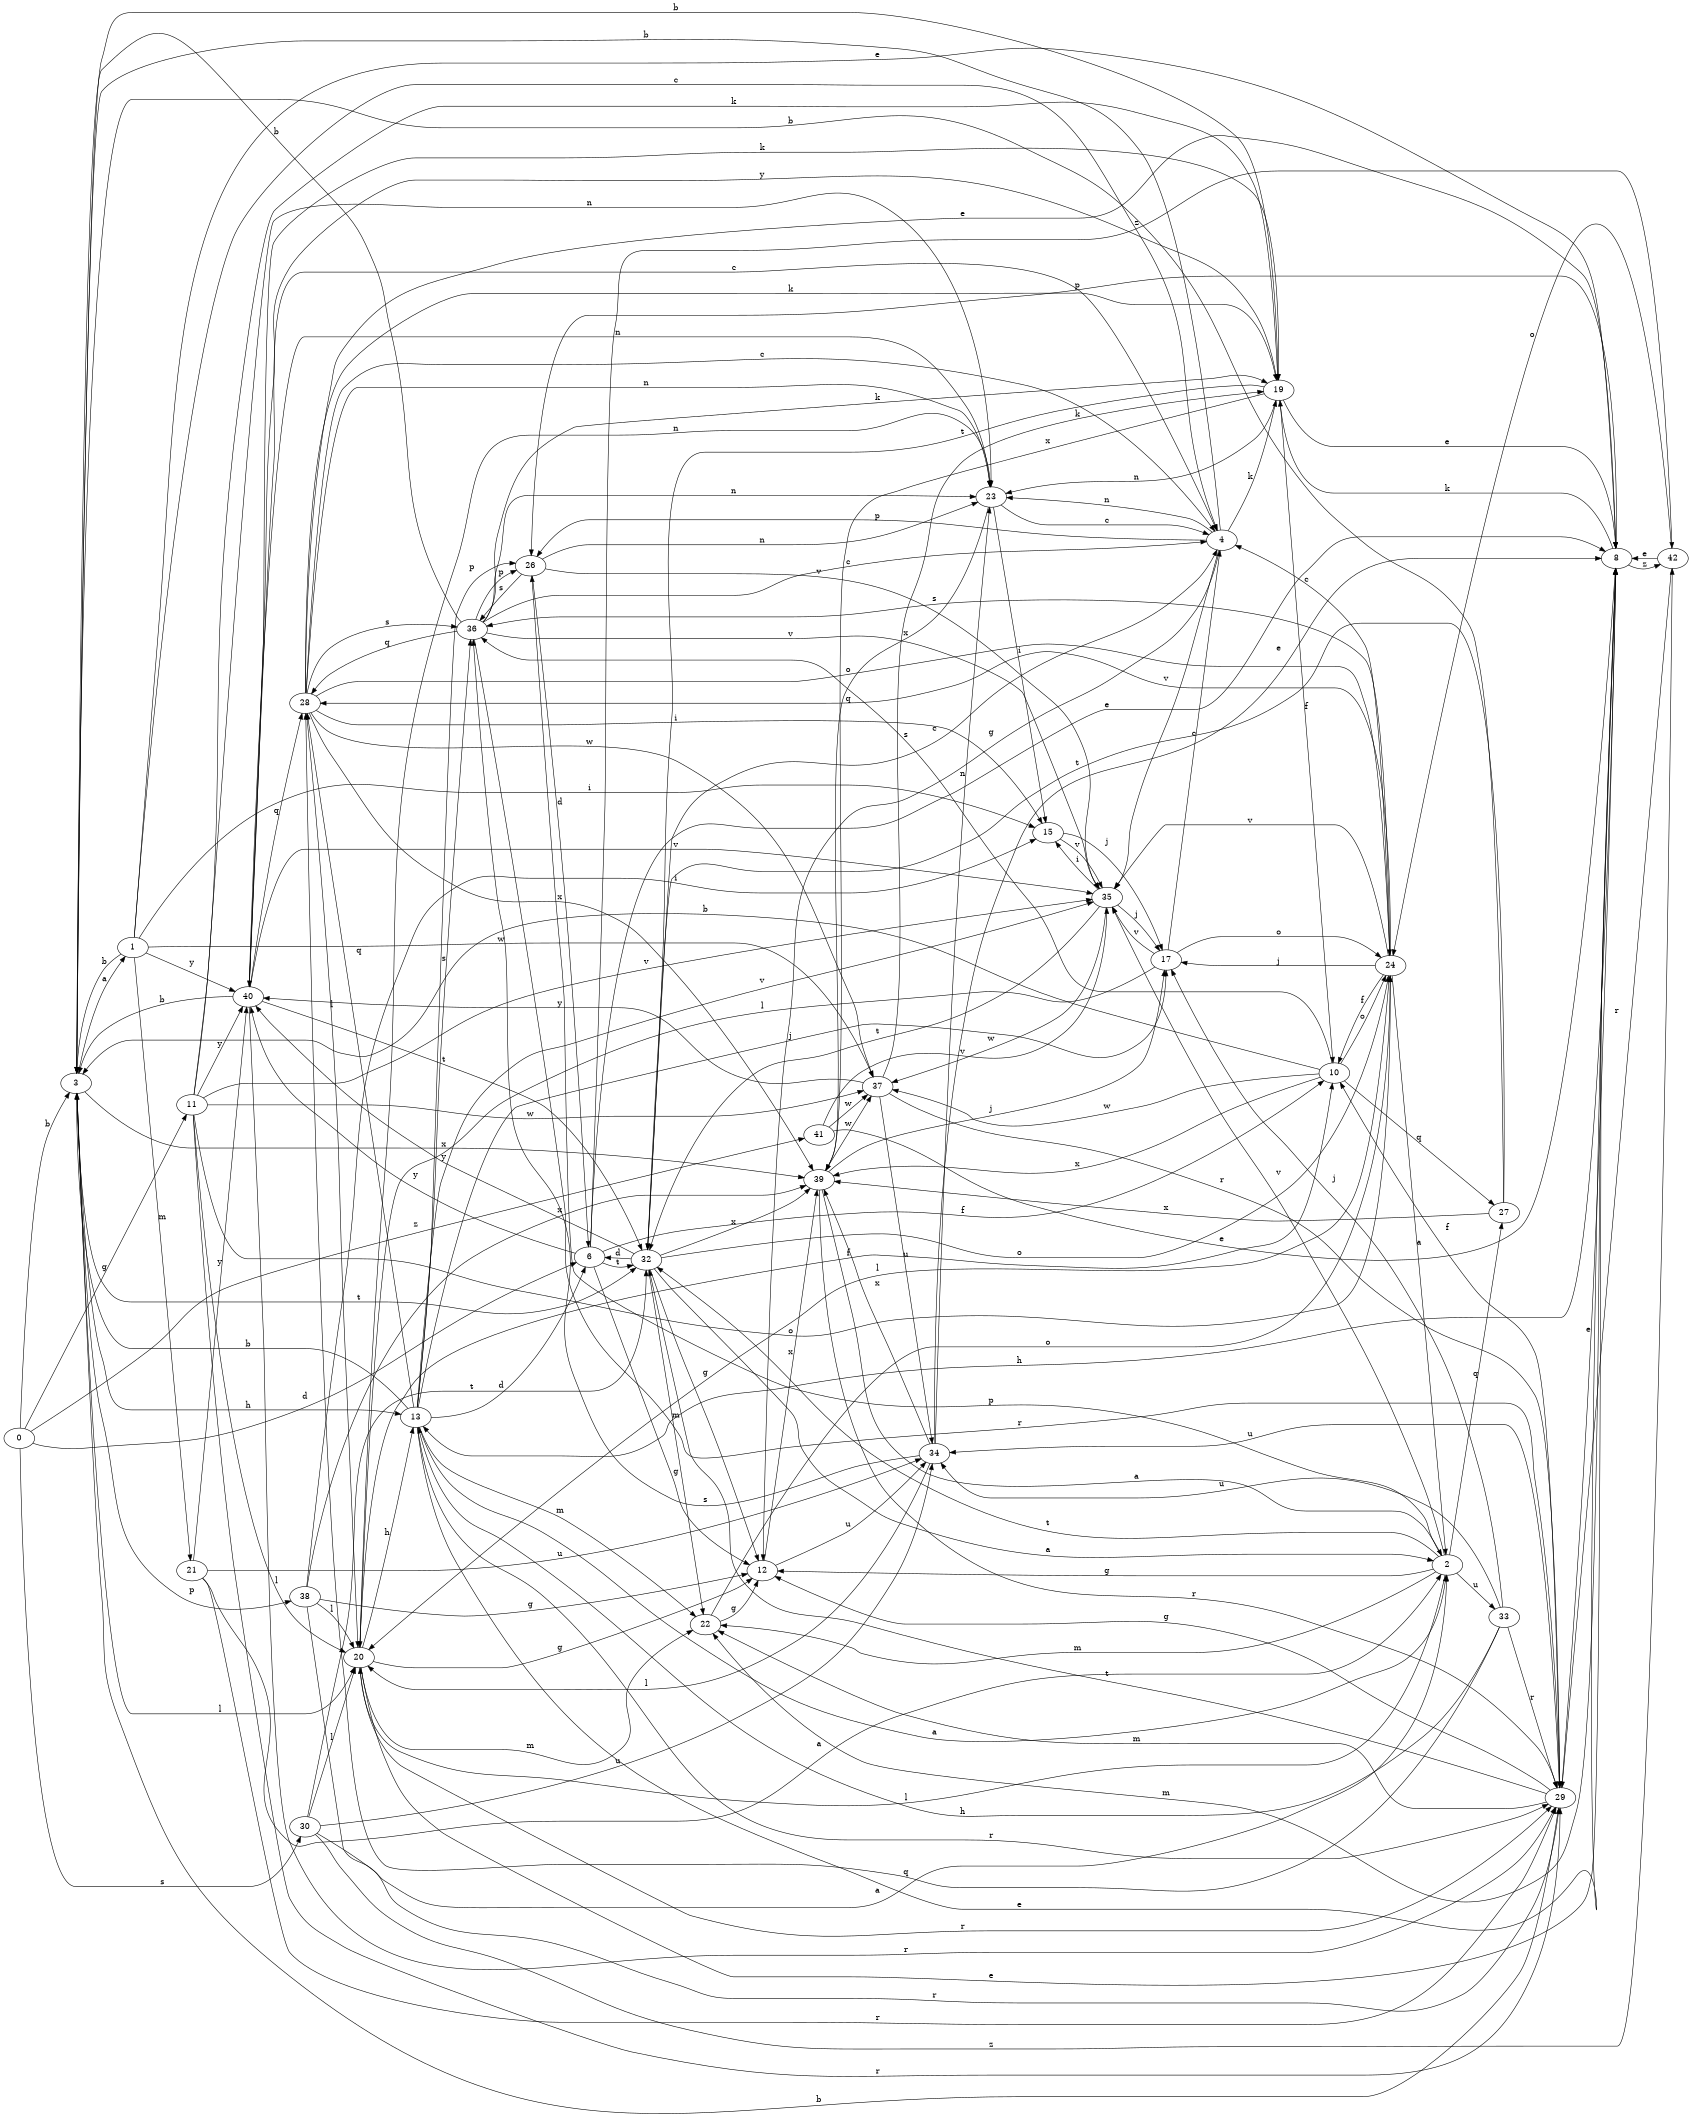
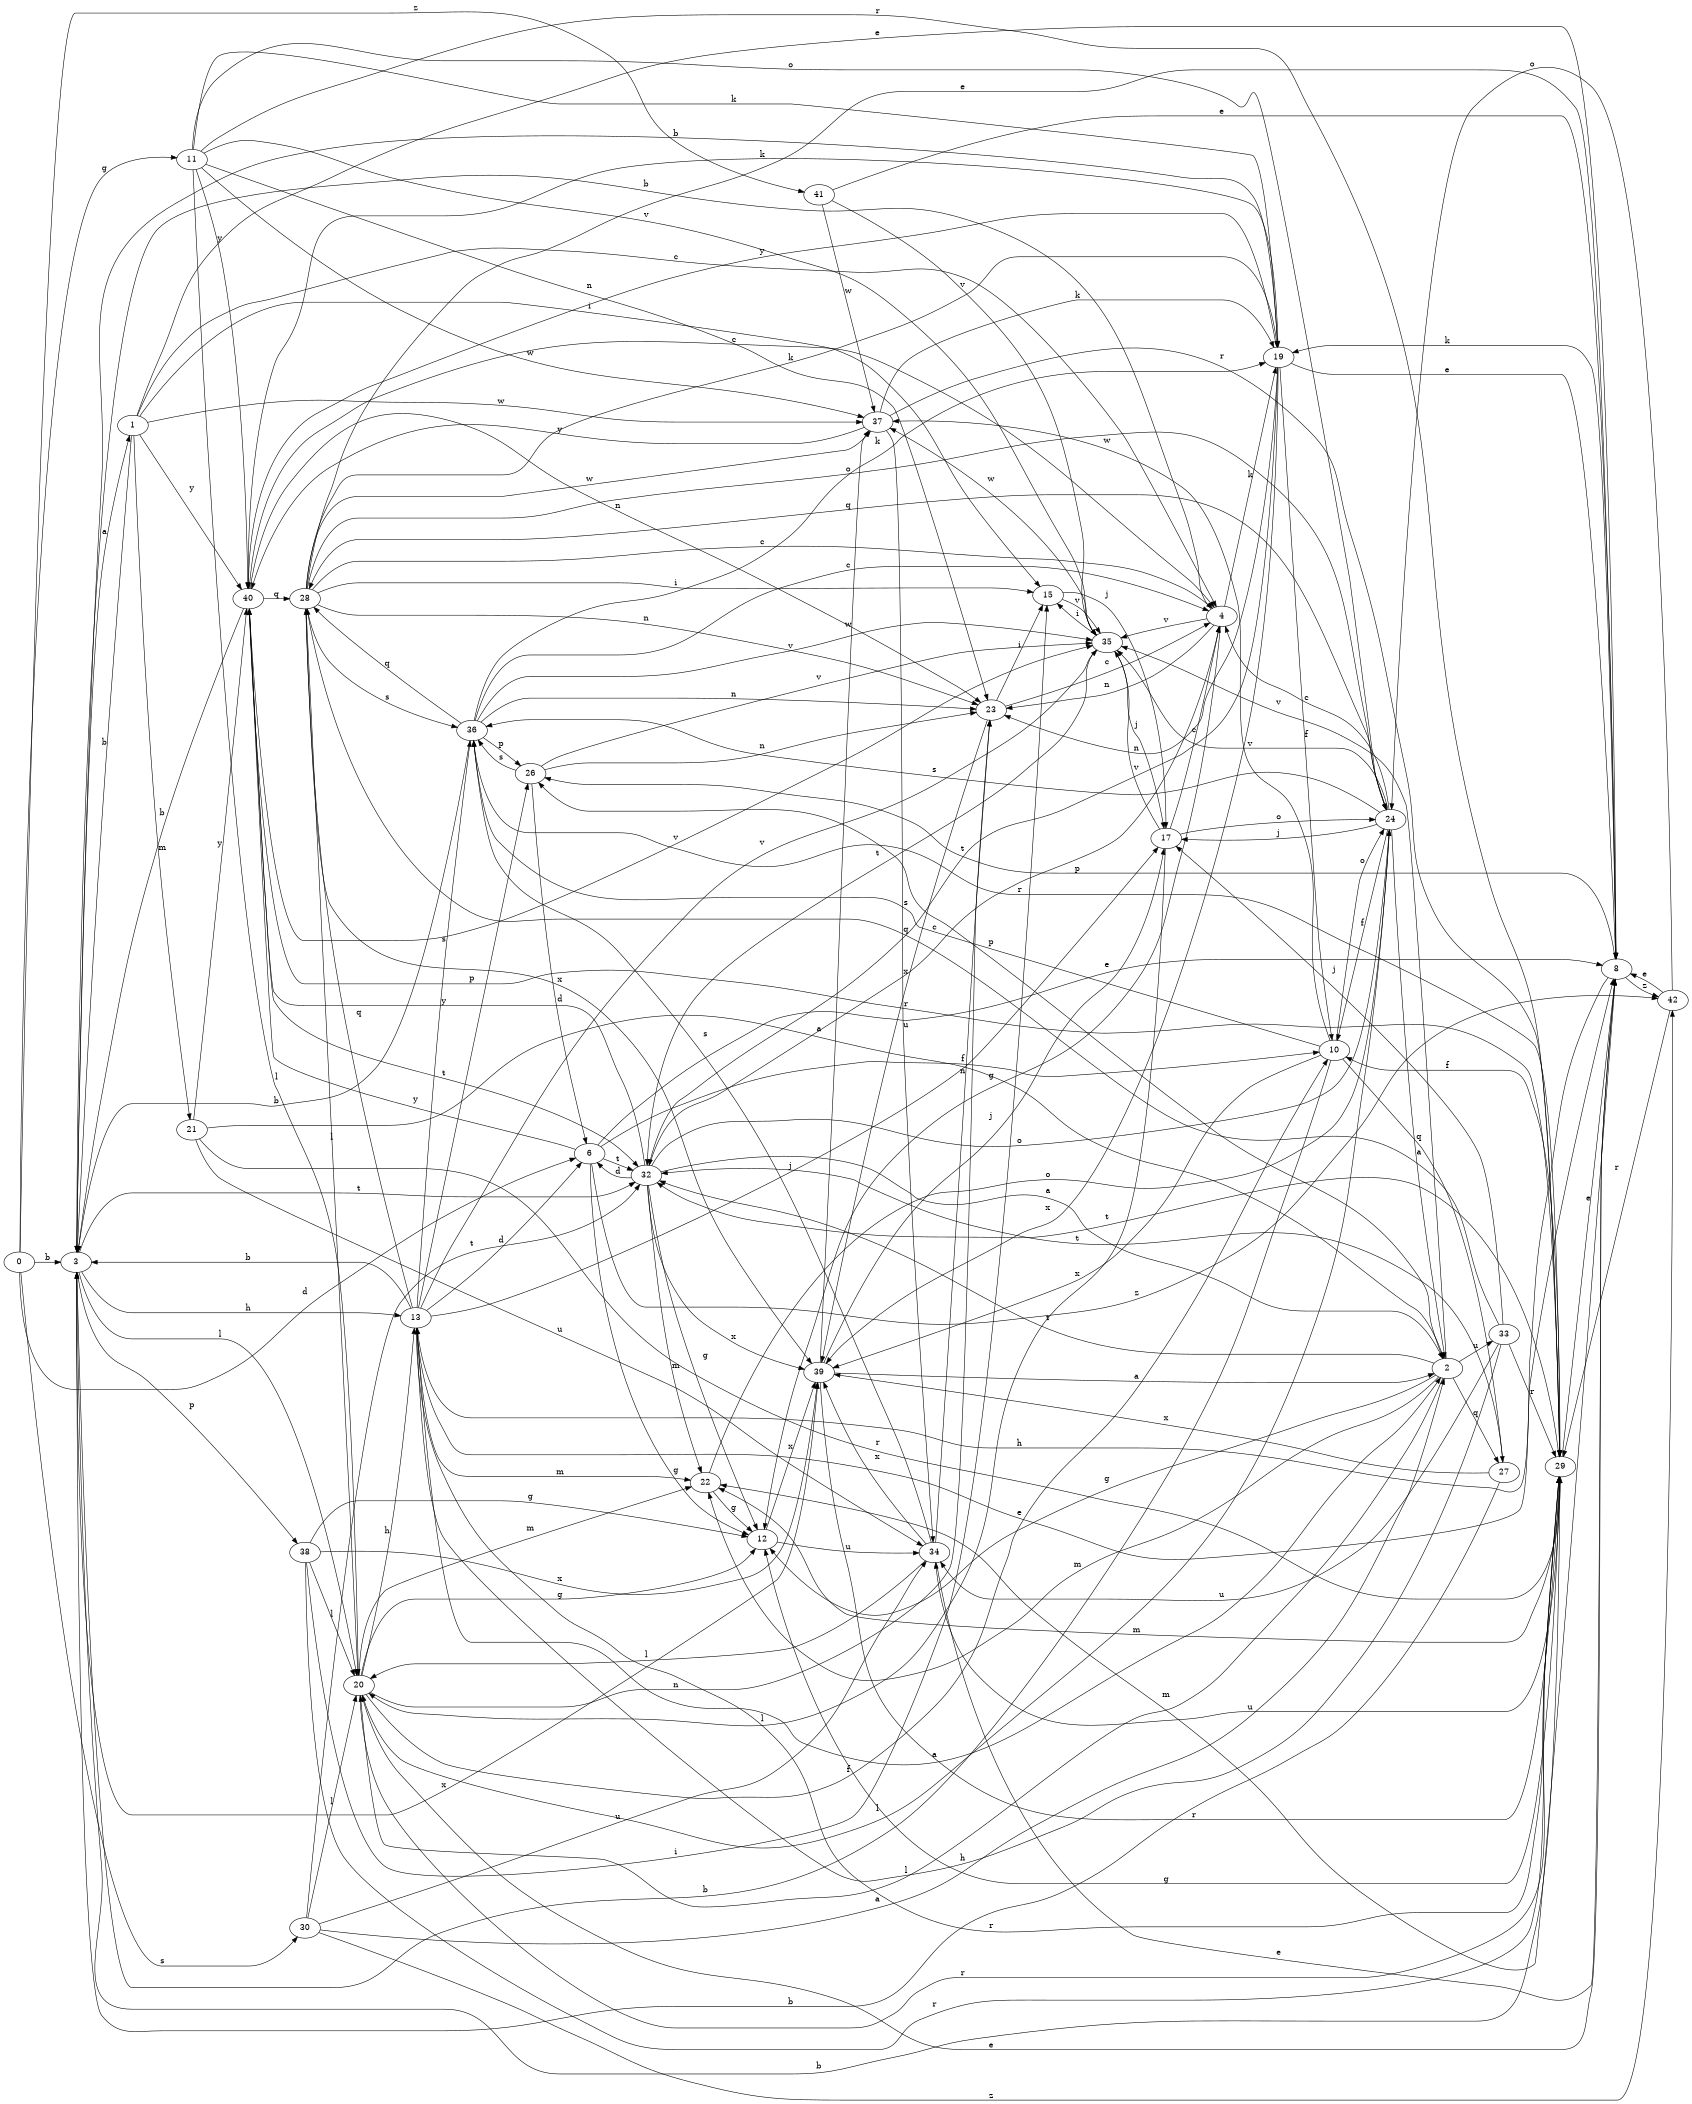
  strict digraph {
    rankdir=LR
    0
    3
    6
    11
    30
    41
    1
    20
    32
    13
    38
    39
    8
    40
    12
    10
    42
    37
    35
    19
    23
    24
    29
    2
    34
    4
    15
    21
    26
    22
    17
    28
    27
    33
    n35 [label=36]
    0 -> 3 [label=b]
    0 -> 6 [label=d]
    0 -> 11 [label=g]
    0 -> 30 [label=s]
    0 -> 41 [label=z]
    3 -> 1 [label=a]
    3 -> 20 [label=l]
    3 -> 32 [label=t]
    3 -> 13 [label=h]
    3 -> 38 [label=p]
    3 -> 39 [label=x]
    6 -> 32 [label=t]
    6 -> 8 [label=e]
    6 -> 40 [label=y]
    6 -> 12 [label=g]
    6 -> 10 [label=f]
    6 -> 42 [label=z]
    11 -> 20 [label=l]
    11 -> 40 [label=y]
    11 -> 37 [label=w]
    11 -> 35 [label=v]
    11 -> 19 [label=k]
    11 -> 23 [label=n]
    11 -> 24 [label=o]
    11 -> 29 [label=r]
    30 -> 20 [label=l]
    30 -> 32 [label=t]
    30 -> 42 [label=z]
    30 -> 2 [label=a]
    30 -> 34 [label=u]
    41 -> 8 [label=e]
    41 -> 37 [label=w]
    41 -> 35 [label=v]
    1 -> 3 [label=b]
    1 -> 8 [label=e]
    1 -> 40 [label=y]
    1 -> 37 [label=w]
    1 -> 4 [label=c]
    1 -> 15 [label=i]
    1 -> 21 [label=m]
    20 -> 13 [label=h]
    20 -> 8 [label=e]
    20 -> 12 [label=g]
    20 -> 10 [label=f]
    20 -> 23 [label=n]
    20 -> 29 [label=r]
    20 -> 22 [label=m]
    32 -> 6 [label=d]
    32 -> 39 [label=x]
    32 -> 40 [label=y]
    32 -> 12 [label=g]
    32 -> 24 [label=o]
    32 -> 2 [label=a]
    32 -> 4 [label=c]
    32 -> 22 [label=m]
    13 -> 3 [label=b]
    13 -> 6 [label=d]
    13 -> 8 [label=e]
    13 -> 35 [label=v]
    13 -> 29 [label=r]
    13 -> 2 [label=a]
    13 -> 26 [label=p]
    13 -> 22 [label=m]
    13 -> 17 [label=j]
    13 -> 28 [label=q]
    13 -> n35 [label=s]
    38 -> 20 [label=l]
    38 -> 39 [label=x]
    38 -> 12 [label=g]
    38 -> 29 [label=r]
    38 -> 15 [label=i]
    39 -> 37 [label=w]
    39 -> 29 [label=r]
    39 -> 2 [label=a]
    39 -> 17 [label=j]
    8 -> 13 [label=h]
    8 -> 42 [label=z]
    8 -> 19 [label=k]
    8 -> 26 [label=p]
    8 -> 22 [label=m]
    40 -> 3 [label=b]
    40 -> 32 [label=t]
    40 -> 35 [label=v]
    40 -> 19 [label=k]
    40 -> 23 [label=n]
    40 -> 29 [label=r]
    40 -> 4 [label=c]
    40 -> 28 [label=q]
    12 -> 39 [label=x]
    12 -> 34 [label=u]
    10 -> 3 [label=b]
    10 -> 39 [label=x]
    10 -> 37 [label=w]
    10 -> 24 [label=o]
    10 -> 27 [label=q]
    10 -> n35 [label=s]
    42 -> 8 [label=e]
    42 -> 24 [label=o]
    42 -> 29 [label=r]
    37 -> 40 [label=y]
    37 -> 19 [label=k]
    37 -> 29 [label=r]
    37 -> 34 [label=u]
    35 -> 32 [label=t]
    35 -> 37 [label=w]
    35 -> 15 [label=i]
    35 -> 17 [label=j]
    19 -> 3 [label=b]
    19 -> 32 [label=t]
    19 -> 39 [label=x]
    19 -> 8 [label=e]
    19 -> 40 [label=y]
    19 -> 10 [label=f]
    19 -> 23 [label=n]
    23 -> 39 [label=x]
    23 -> 4 [label=c]
    23 -> 15 [label=i]
    24 -> 20 [label=l]
    24 -> 10 [label=f]
    24 -> 35 [label=v]
    24 -> 2 [label=a]
    24 -> 4 [label=c]
    24 -> 17 [label=j]
    24 -> 28 [label=q]
    24 -> n35 [label=s]
    29 -> 3 [label=b]
    29 -> 32 [label=t]
    29 -> 8 [label=e]
    29 -> 12 [label=g]
    29 -> 10 [label=f]
    29 -> 34 [label=u]
    29 -> 22 [label=m]
    2 -> 20 [label=l]
    2 -> 32 [label=t]
    2 -> 12 [label=g]
    2 -> 35 [label=v]
    2 -> 26 [label=p]
    2 -> 22 [label=m]
    2 -> 27 [label=q]
    2 -> 33 [label=u]
    34 -> 20 [label=l]
    34 -> 39 [label=x]
    34 -> 8 [label=e]
    34 -> 23 [label=n]
    34 -> n35 [label=s]
    4 -> 3 [label=b]
    4 -> 12 [label=g]
    4 -> 35 [label=v]
    4 -> 19 [label=k]
    4 -> 23 [label=n]
-   4 -> 26 [label=p]
    15 -> 35 [label=v]
    15 -> 17 [label=j]
    21 -> 40 [label=y]
    21 -> 29 [label=r]
    21 -> 2 [label=a]
    21 -> 34 [label=u]
    26 -> 6 [label=d]
    26 -> 35 [label=v]
    26 -> 23 [label=n]
    26 -> n35 [label=s]
    22 -> 12 [label=g]
    22 -> 24 [label=o]
    17 -> 20 [label=l]
    17 -> 35 [label=v]
    17 -> 24 [label=o]
    17 -> 4 [label=c]
    28 -> 20 [label=l]
    28 -> 39 [label=x]
    28 -> 8 [label=e]
    28 -> 37 [label=w]
    28 -> 19 [label=k]
    28 -> 23 [label=n]
    28 -> 24 [label=o]
    28 -> 4 [label=c]
    28 -> 15 [label=i]
    28 -> n35 [label=s]
    27 -> 3 [label=b]
    27 -> 32 [label=t]
    27 -> 39 [label=x]
    33 -> 13 [label=h]
    33 -> 29 [label=r]
    33 -> 34 [label=u]
    33 -> 17 [label=j]
    33 -> 28 [label=q]
    n35 -> 3 [label=b]
    n35 -> 35 [label=v]
    n35 -> 19 [label=k]
    n35 -> 23 [label=n]
    n35 -> 29 [label=r]
    n35 -> 4 [label=c]
    n35 -> 26 [label=p]
    n35 -> 28 [label=q]
  }
